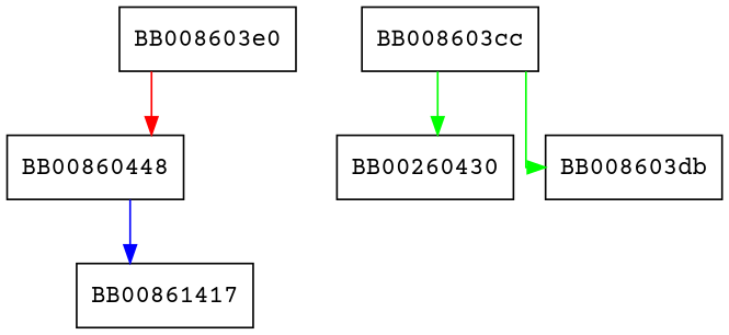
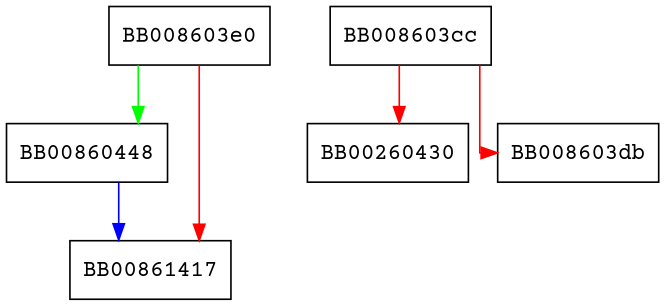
  digraph {
    fontname="Courier Prime"
    splines=ortho
    node [fontname="Courier Prime" shape=box]
    edge [color=green fontname="Courier Prime"]
    BB008603e0
    BB00860448
    n3 [label=BB00861417]
    n4 [label=BB00260430]
    BB008603cc
    BB008603db
-   BB008603e0 -> BB00860448 [color=red]
+   BB008603e0 -> BB00860448
+   BB008603e0 -> n3 [color=red]
    BB00860448 -> n3 [color=blue]
-   BB008603cc -> n4
-   BB008603cc -> BB008603db
+   BB008603cc -> n4 [color=red]
+   BB008603cc -> BB008603db [color=red]
  }
